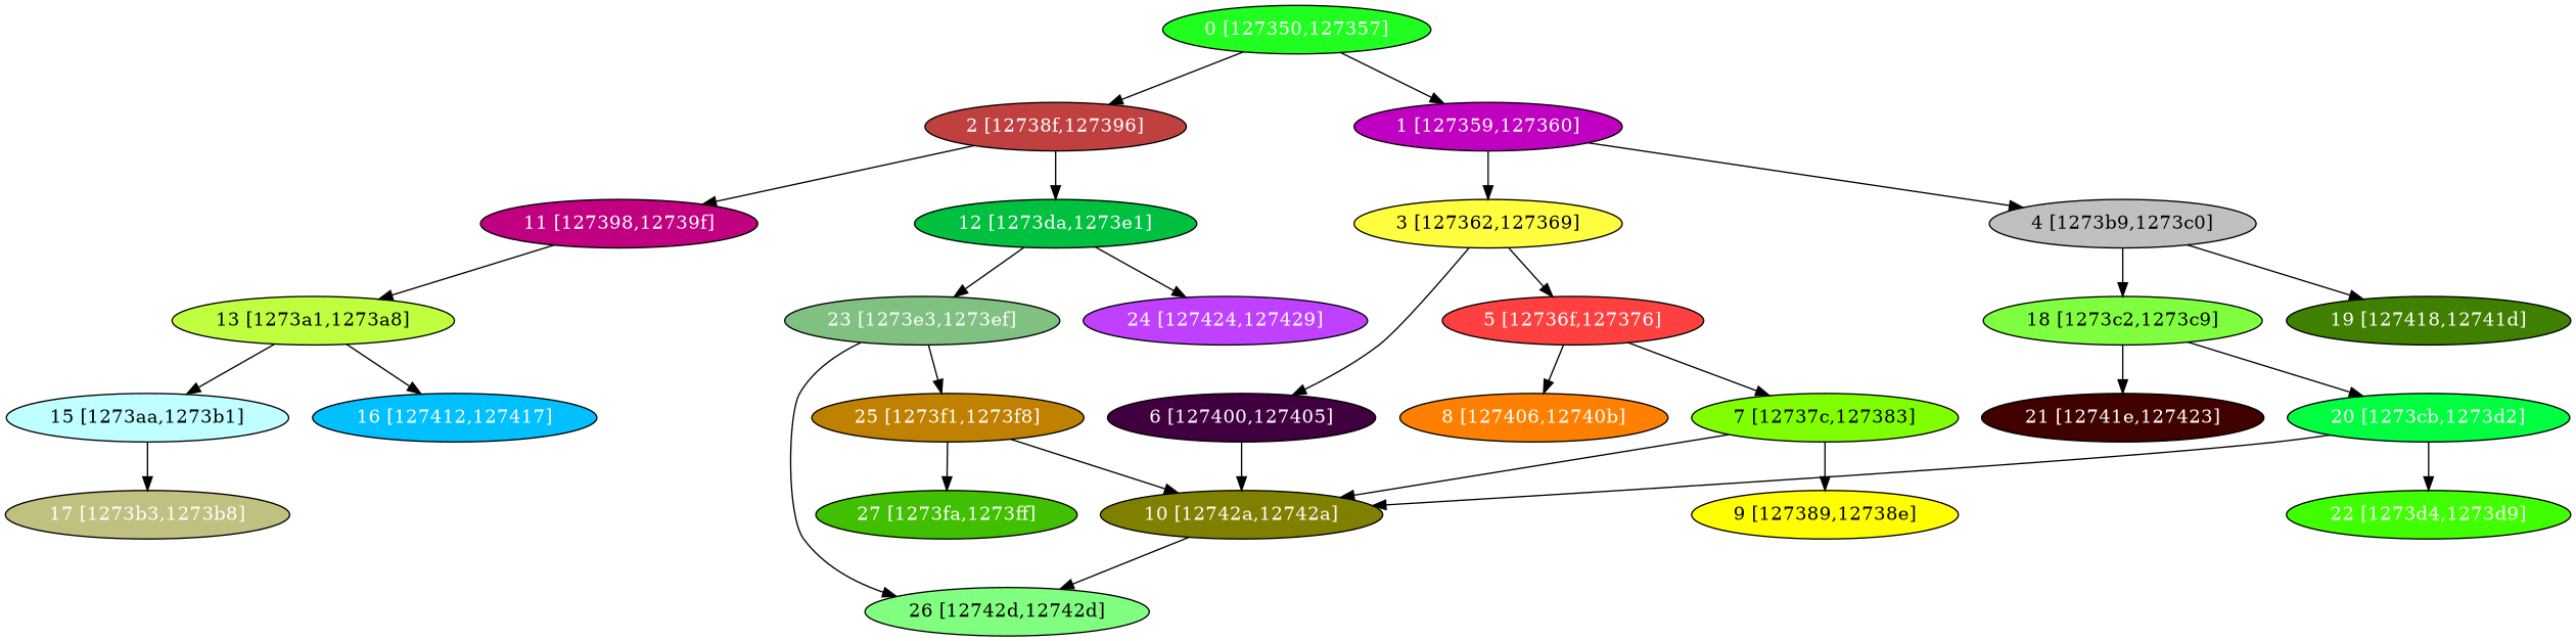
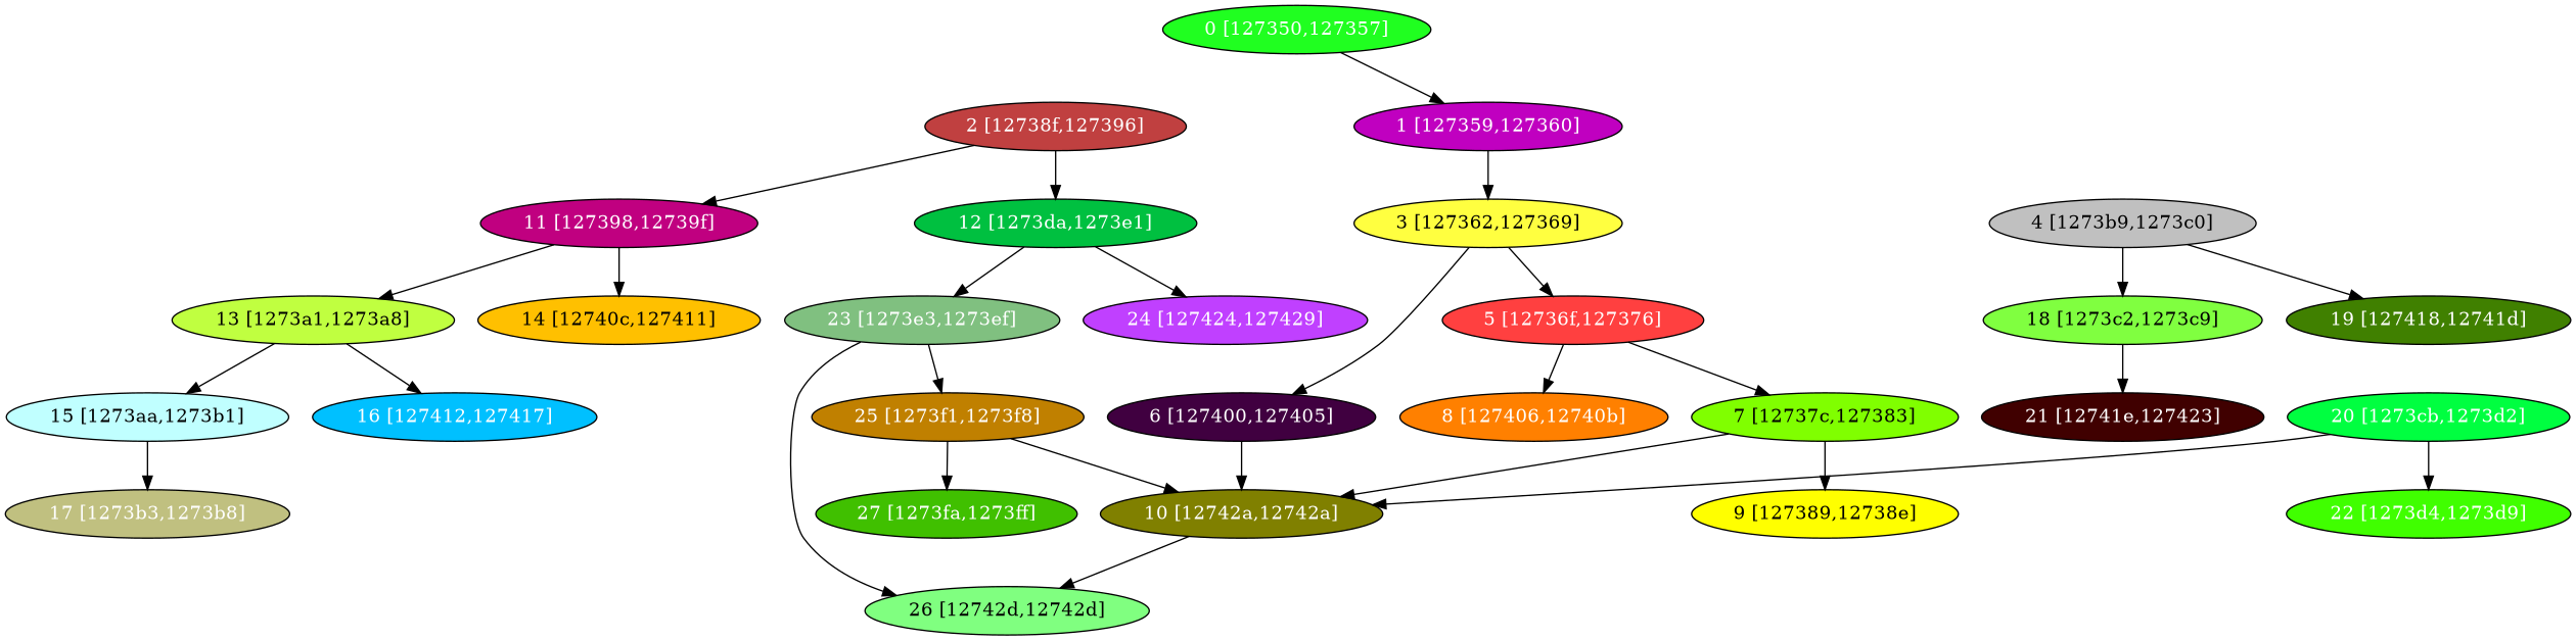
  digraph {
    node [fontcolor="#ffffff" shape=oval style=filled]
    n1 [fillcolor="#20FF20" label="0 [127350,127357]"]
    n2 [fillcolor="#C000C0" label="1 [127359,127360]"]
    n3 [fillcolor="#C04040" label="2 [12738f,127396]"]
    n4 [fillcolor="#FFFF40" fontcolor="#000000" label="3 [127362,127369]"]
    n5 [fillcolor="#C0C0C0" fontcolor="#000000" label="4 [1273b9,1273c0]"]
    n6 [fillcolor="#C00080" label="11 [127398,12739f]"]
    n7 [fillcolor="#00C040" label="12 [1273da,1273e1]"]
    n8 [fillcolor="#FF4040" label="5 [12736f,127376]"]
    n9 [fillcolor="#400040" label="6 [127400,127405]"]
    n10 [fillcolor="#80FF40" fontcolor="#000000" label="18 [1273c2,1273c9]"]
    n11 [fillcolor="#408000" label="19 [127418,12741d]"]
    n12 [fillcolor="#C0FF40" fontcolor="#000000" label="13 [1273a1,1273a8]"]
+   n13 [fillcolor="#FFC000" fontcolor="#000000" label="14 [12740c,127411]"]
    n14 [fillcolor="#80C080" label="23 [1273e3,1273ef]"]
    n15 [fillcolor="#C040FF" label="24 [127424,127429]"]
    n16 [fillcolor="#80FF00" fontcolor="#000000" label="7 [12737c,127383]"]
    n17 [fillcolor="#FF8000" label="8 [127406,12740b]"]
    n18 [fillcolor="#808000" label="10 [12742a,12742a]"]
    n19 [fillcolor="#00FF40" label="20 [1273cb,1273d2]"]
    n20 [fillcolor="#400000" label="21 [12741e,127423]"]
    n21 [fillcolor="#FFFF00" fontcolor="#000000" label="9 [127389,12738e]"]
    n22 [fillcolor="#80FF80" fontcolor="#000000" label="26 [12742d,12742d]"]
    n23 [fillcolor="#C0FFFF" fontcolor="#000000" label="15 [1273aa,1273b1]"]
    n24 [fillcolor="#00C0FF" label="16 [127412,127417]"]
    n25 [fillcolor="#C08000" label="25 [1273f1,1273f8]"]
    n26 [fillcolor="#C0C080" label="17 [1273b3,1273b8]"]
    n27 [fillcolor="#40FF00" label="22 [1273d4,1273d9]"]
    n28 [fillcolor="#40C000" label="27 [1273fa,1273ff]"]
    n1 -> n2
-   n1 -> n3
    n2 -> n4
-   n2 -> n5
    n3 -> n6
    n3 -> n7
    n4 -> n8
    n4 -> n9
    n5 -> n10
    n5 -> n11
    n6 -> n12
+   n6 -> n13
    n7 -> n14
    n7 -> n15
    n8 -> n16
    n8 -> n17
    n9 -> n18
-   n10 -> n19
    n10 -> n20
    n12 -> n23
    n12 -> n24
    n14 -> n22
    n14 -> n25
    n16 -> n18
    n16 -> n21
    n18 -> n22
    n19 -> n18
    n19 -> n27
    n23 -> n26
    n25 -> n18
    n25 -> n28
  }
